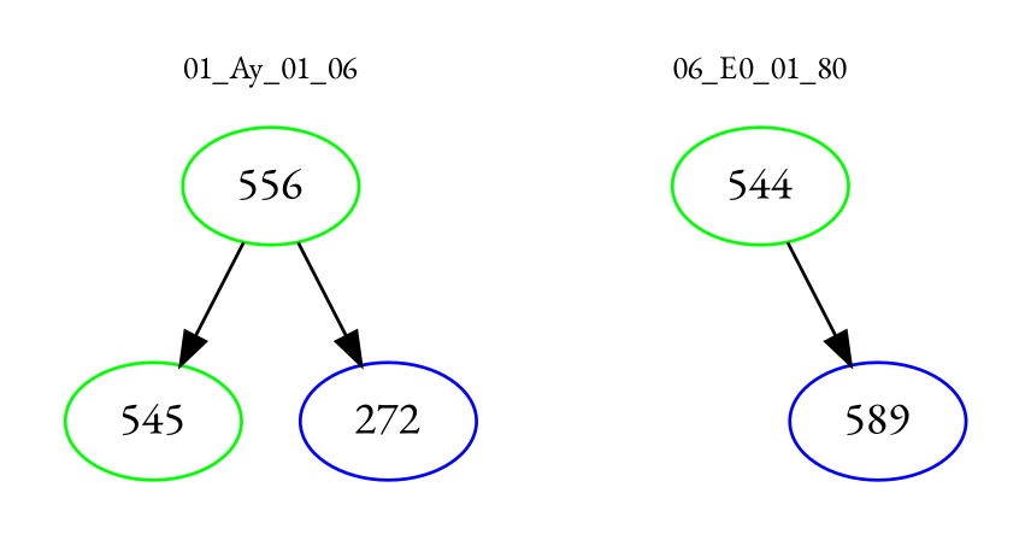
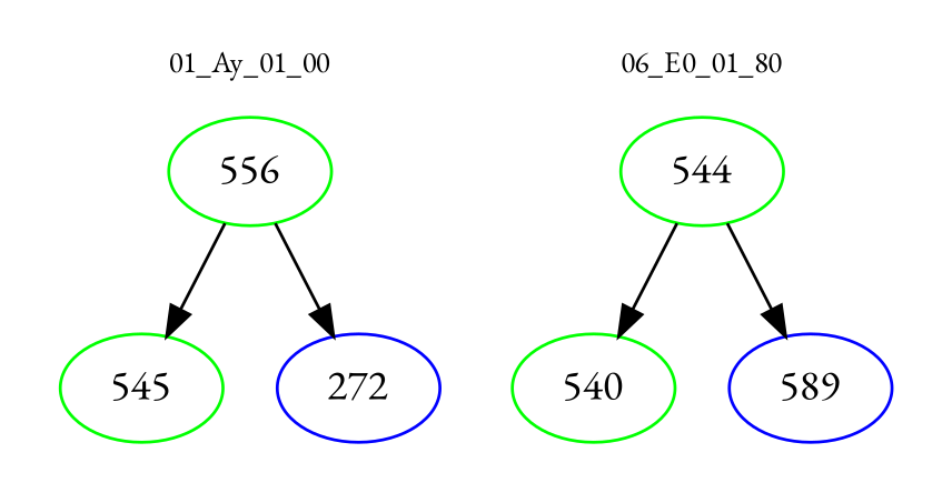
  digraph {
    fontname="EB Garamond"
    node [color=green fontname="EB Garamond"]
    edge [color=black fontname="EB Garamond"]
    n1 [label=556]
    n2 [label=545]
    n3 [color=blue label=272]
    n4 [label=544]
+   n5 [label=540]
    n6 [color=blue label=589]
    subgraph cluster_1 {
      color=white
      fontsize=10
-     label="01_Ay_01_06"
+     label="01_Ay_01_00"
      n1
      n2
      n3
    }
    subgraph cluster_2 {
      color=white
      fontsize=10
      label="06_E0_01_80"
      n4
+     n5
      n6
    }
    n1 -> n2
    n1 -> n3
+   n4 -> n5
    n4 -> n6
  }
